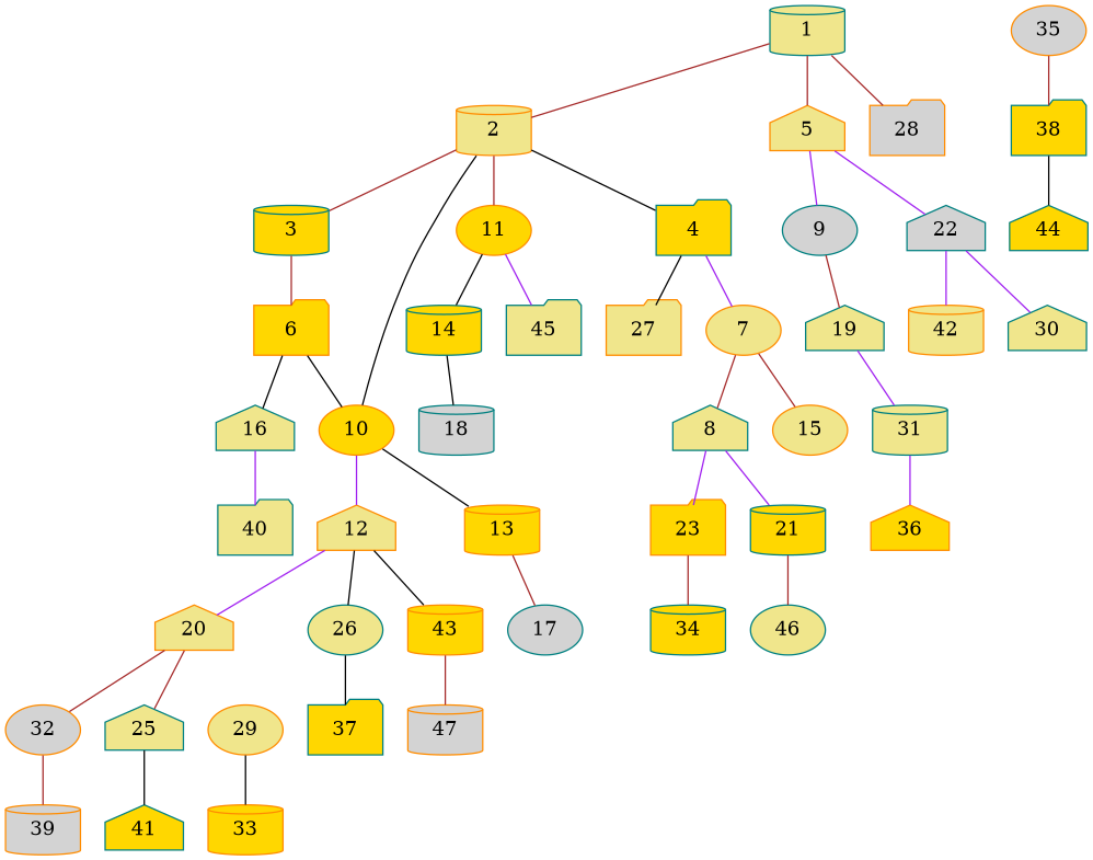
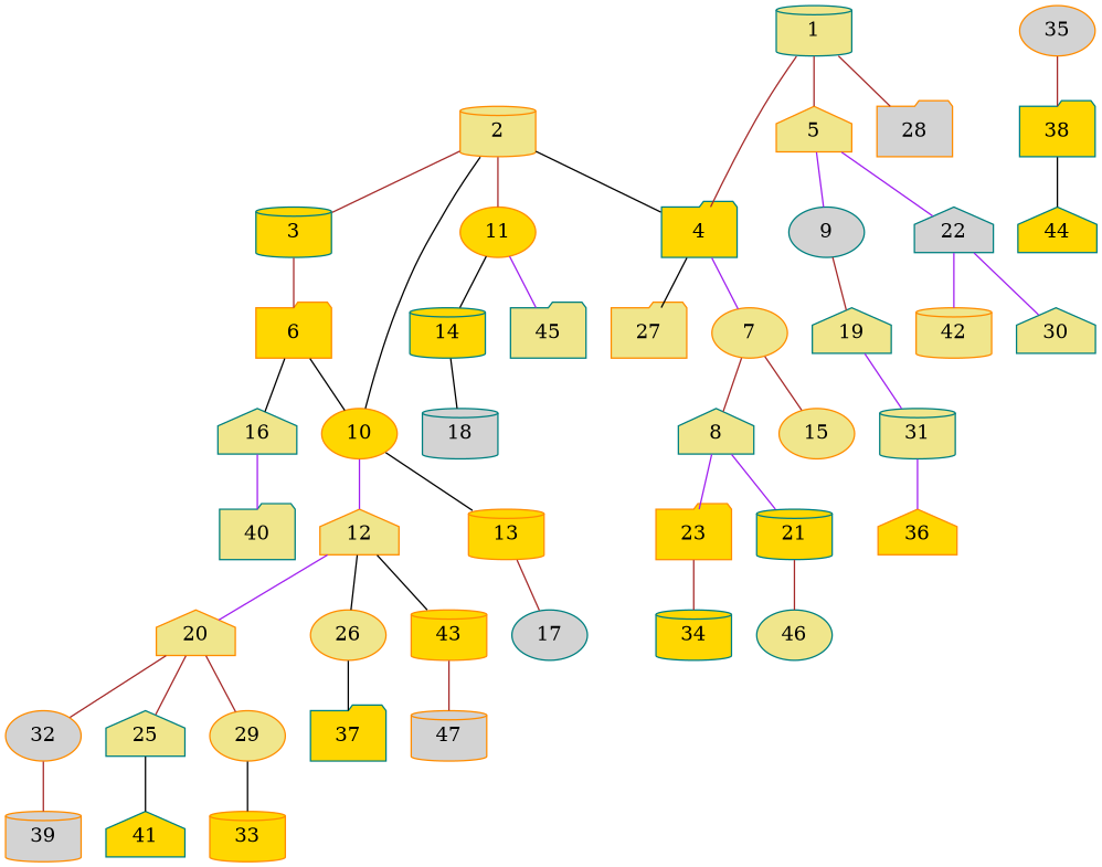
  graph {
    node [color=teal fillcolor=khaki shape=cylinder style=filled]
    edge [color=brown weight=1.0]
    2 [color=darkorange]
    1
    5 [color=darkorange shape=house]
    28 [color=darkorange fillcolor=lightgrey shape=folder]
    3 [fillcolor=gold]
    4 [fillcolor=gold shape=folder]
    10 [color=darkorange fillcolor=gold shape=ellipse]
    11 [color=darkorange fillcolor=gold shape=ellipse]
    9 [fillcolor=lightgrey shape=ellipse]
    22 [fillcolor=lightgrey shape=house]
    6 [color=darkorange fillcolor=gold shape=folder]
    7 [color=darkorange shape=ellipse]
    27 [color=darkorange shape=folder]
    12 [color=darkorange shape=house]
    13 [color=darkorange fillcolor=gold]
    14 [fillcolor=gold]
    45 [shape=folder]
    16 [shape=house]
    8 [shape=house]
    15 [color=darkorange shape=ellipse]
    19 [shape=house]
    30 [shape=house]
    42 [color=darkorange]
    40 [shape=folder]
    23 [color=darkorange fillcolor=gold shape=folder]
    21 [fillcolor=gold]
    34 [fillcolor=gold]
    46 [shape=ellipse]
    31
    20 [color=darkorange shape=house]
-   26 [shape=ellipse]
+   26 [color=darkorange shape=ellipse]
    43 [color=darkorange fillcolor=gold]
    17 [fillcolor=lightgrey shape=ellipse]
    18 [fillcolor=lightgrey]
    25 [shape=house]
    29 [color=darkorange shape=ellipse]
    32 [color=darkorange fillcolor=lightgrey shape=ellipse]
    37 [fillcolor=gold shape=folder]
    47 [color=darkorange fillcolor=lightgrey]
    36 [color=darkorange fillcolor=gold shape=house]
    41 [fillcolor=gold shape=house]
    33 [color=darkorange fillcolor=gold]
    39 [color=darkorange fillcolor=lightgrey]
    35 [color=darkorange fillcolor=lightgrey shape=ellipse]
    38 [fillcolor=gold shape=folder]
    44 [fillcolor=gold shape=house]
    2 -- 3
    2 -- 4 [color=black]
    2 -- 10 [color=black]
    2 -- 11
-   1 -- 2
+   1 -- 4
    1 -- 5
    1 -- 28 [weight=2.0]
    5 -- 9 [color=purple]
    5 -- 22 [color=purple]
    3 -- 6
    4 -- 7 [color=purple]
    4 -- 27 [color=black]
    10 -- 12 [color=purple]
    10 -- 13 [color=black]
    11 -- 14 [color=black]
    11 -- 45 [color=purple]
    9 -- 19
    22 -- 30 [color=purple]
    22 -- 42 [color=purple]
    6 -- 10 [color=black]
    6 -- 16 [color=black]
    7 -- 8 [weight=2.0]
    7 -- 15
    12 -- 20 [color=purple]
    12 -- 26 [color=black]
    12 -- 43 [color=black]
    13 -- 17
    14 -- 18 [color=black]
    16 -- 40 [color=purple]
    8 -- 23 [color=purple]
    8 -- 21 [color=purple]
    19 -- 31 [color=purple]
    23 -- 34
    21 -- 46
    31 -- 36 [color=purple]
    20 -- 25
+   20 -- 29
    20 -- 32
    26 -- 37 [color=black]
    43 -- 47
    25 -- 41 [color=black]
    29 -- 33 [color=black weight=3.0]
    32 -- 39 [weight=2.0]
    35 -- 38
    38 -- 44 [color=black]
  }
